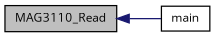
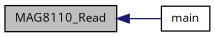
  digraph {
    rankdir=LR
    fontname="Open Sans"
    node [color=black fontname="Open Sans" fontsize=10 shape=record style=filled]
-   n1 [fillcolor=grey75 fontcolor=black height=0.2 label=MAG3110_Read width=0.4]
+   n1 [fillcolor=grey75 fontcolor=black height=0.2 label=MAG8110_Read width=0.4]
    n2 [fillcolor=white height=0.2 label=main width=0.4]
    n1 -> n2 [color=midnightblue dir=back fontname="Open Sans" fontsize=10 labelfontname=Helvetica labelfontsize=10 style=solid]
  }
